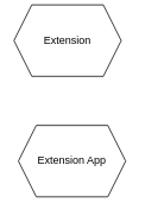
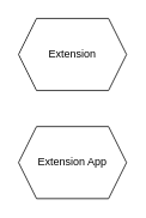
  <mxCell id="0" />
  <mxCell id="1" parent="0" />
- <mxCell id="2" value="Extension" style="shape=hexagon;perimeter=hexagonPerimeter2;whiteSpace=wrap;html=1;fixedSize=1;" vertex="1" parent="1"><mxGeometry x="15" y="5" width="120" height="80" as="geometry" /></mxCell>
+ <mxCell id="2" value="Extension" style="shape=hexagon;perimeter=hexagonPerimeter2;whiteSpace=wrap;html=1;fixedSize=1;" vertex="1" parent="1"><mxGeometry x="20" y="20" width="120" height="80" as="geometry" /></mxCell>
  <mxCell id="3" value="Extension App" style="shape=hexagon;perimeter=hexagonPerimeter2;whiteSpace=wrap;html=1;fixedSize=1;" vertex="1" parent="1"><mxGeometry x="20" y="140" width="120" height="80" as="geometry" /></mxCell>
